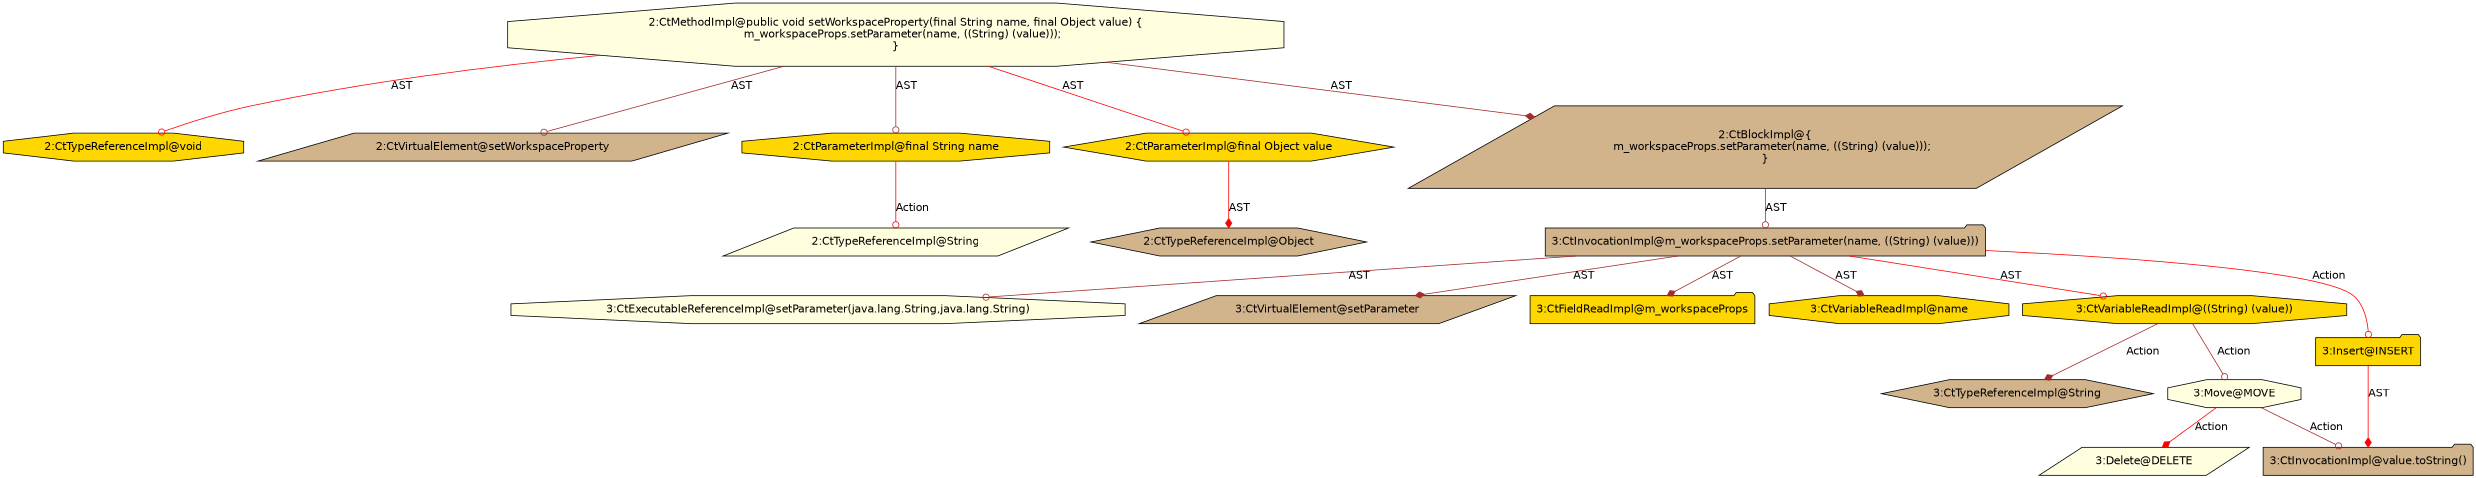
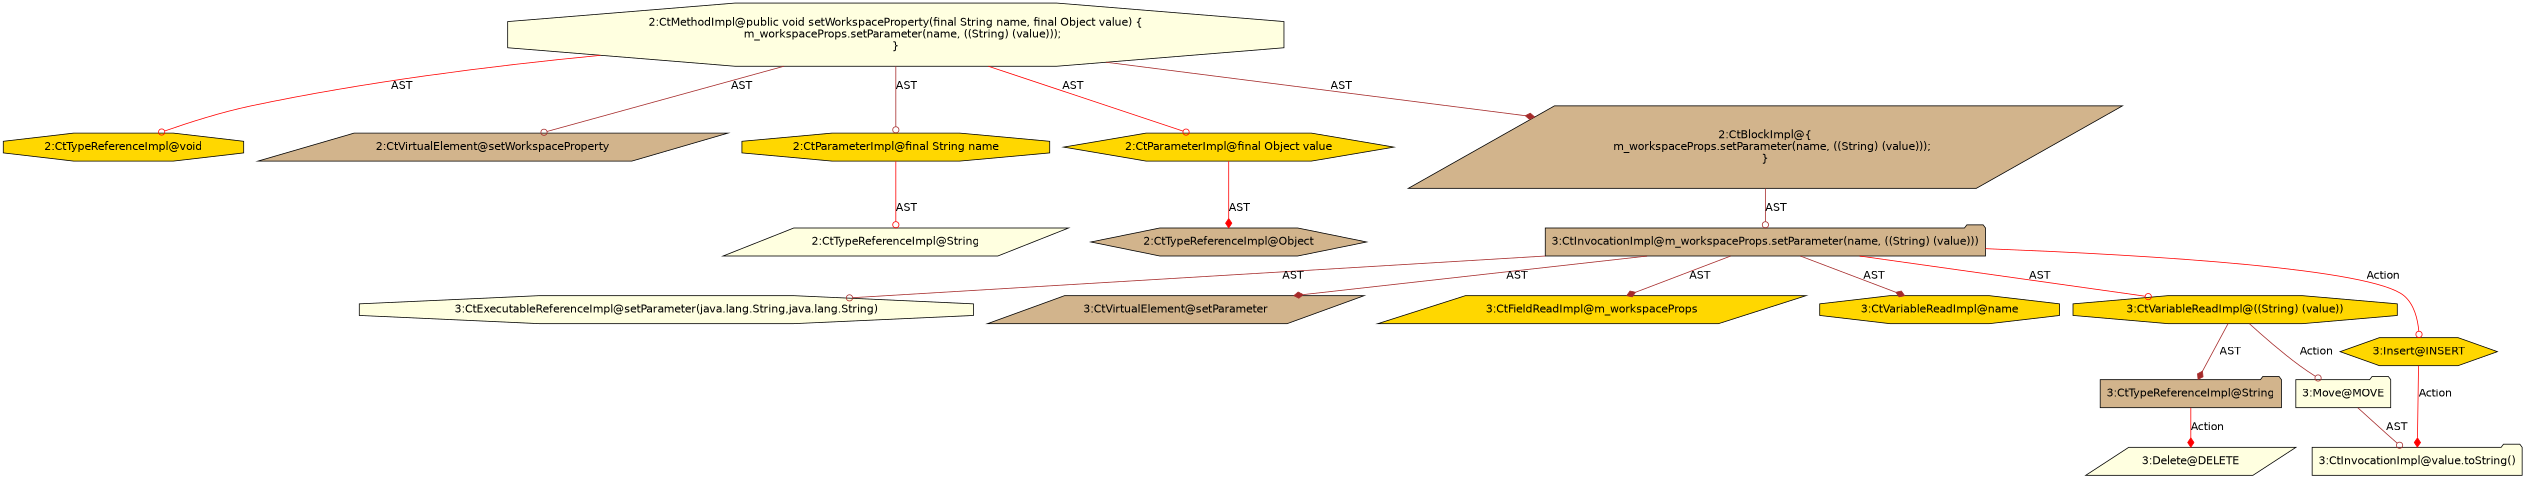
  digraph {
    fontname="DejaVu Sans"
    node [fillcolor=gold fontname="DejaVu Sans" shape=octagon style=filled]
    edge [arrowhead=odot color=brown fontname="DejaVu Sans"]
    n1 [label="2:CtTypeReferenceImpl@void"]
    n2 [fillcolor=tan label="2:CtVirtualElement@setWorkspaceProperty" shape=parallelogram]
    n3 [label="2:CtParameterImpl@final String name"]
    n4 [fillcolor=lightyellow label="2:CtTypeReferenceImpl@String" shape=parallelogram]
    n5 [label="2:CtParameterImpl@final Object value" shape=hexagon]
    n6 [fillcolor=tan label="2:CtTypeReferenceImpl@Object" shape=hexagon]
    n7 [fillcolor=lightyellow label="3:CtExecutableReferenceImpl@setParameter(java.lang.String,java.lang.String)"]
    n8 [fillcolor=tan label="3:CtVirtualElement@setParameter" shape=parallelogram]
-   n9 [label="3:CtFieldReadImpl@m_workspaceProps" shape=folder]
+   n9 [label="3:CtFieldReadImpl@m_workspaceProps" shape=parallelogram]
    n10 [label="3:CtVariableReadImpl@name"]
    n11 [label="3:CtVariableReadImpl@((String) (value))"]
-   n12 [fillcolor=tan label="3:CtTypeReferenceImpl@String" shape=hexagon]
-   n13 [fillcolor=lightyellow label="3:Move@MOVE"]
+   n12 [fillcolor=tan label="3:CtTypeReferenceImpl@String" shape=folder]
+   n13 [fillcolor=lightyellow label="3:Move@MOVE" shape=folder]
    n14 [fillcolor=lightyellow label="3:Delete@DELETE" shape=parallelogram]
-   n15 [fillcolor=tan label="3:CtInvocationImpl@value.toString()" shape=folder]
+   n15 [fillcolor=lightyellow label="3:CtInvocationImpl@value.toString()" shape=folder]
    n16 [fillcolor=tan label="3:CtInvocationImpl@m_workspaceProps.setParameter(name, ((String) (value)))" shape=folder]
-   n17 [label="3:Insert@INSERT" shape=folder]
+   n17 [label="3:Insert@INSERT" shape=hexagon]
    n18 [fillcolor=tan label="2:CtBlockImpl@\{\n    m_workspaceProps.setParameter(name, ((String) (value)));\n\}" shape=parallelogram]
    n19 [fillcolor=lightyellow label="2:CtMethodImpl@public void setWorkspaceProperty(final String name, final Object value) \{\n    m_workspaceProps.setParameter(name, ((String) (value)));\n\}"]
-   n3 -> n4 [color=red label=Action]
+   n3 -> n4 [color=red label=AST]
    n5 -> n6 [arrowhead=diamond color=red label=AST]
-   n11 -> n12 [arrowhead=diamond label=Action]
+   n11 -> n12 [arrowhead=diamond label=AST]
    n11 -> n13 [label=Action]
-   n13 -> n14 [arrowhead=diamond color=red label=Action]
-   n13 -> n15 [label=Action]
+   n12 -> n14 [arrowhead=diamond color=red label=Action]
+   n13 -> n15 [label=AST]
    n16 -> n7 [label=AST]
    n16 -> n8 [arrowhead=diamond label=AST]
    n16 -> n9 [arrowhead=diamond label=AST]
    n16 -> n10 [arrowhead=diamond label=AST]
    n16 -> n11 [color=red label=AST]
    n16 -> n17 [color=red label=Action]
-   n17 -> n15 [arrowhead=diamond color=red label=AST]
+   n17 -> n15 [arrowhead=diamond color=red label=Action]
    n18 -> n16 [label=AST]
    n19 -> n1 [color=red label=AST]
    n19 -> n2 [label=AST]
    n19 -> n3 [label=AST]
    n19 -> n5 [color=red label=AST]
    n19 -> n18 [arrowhead=diamond label=AST]
  }
